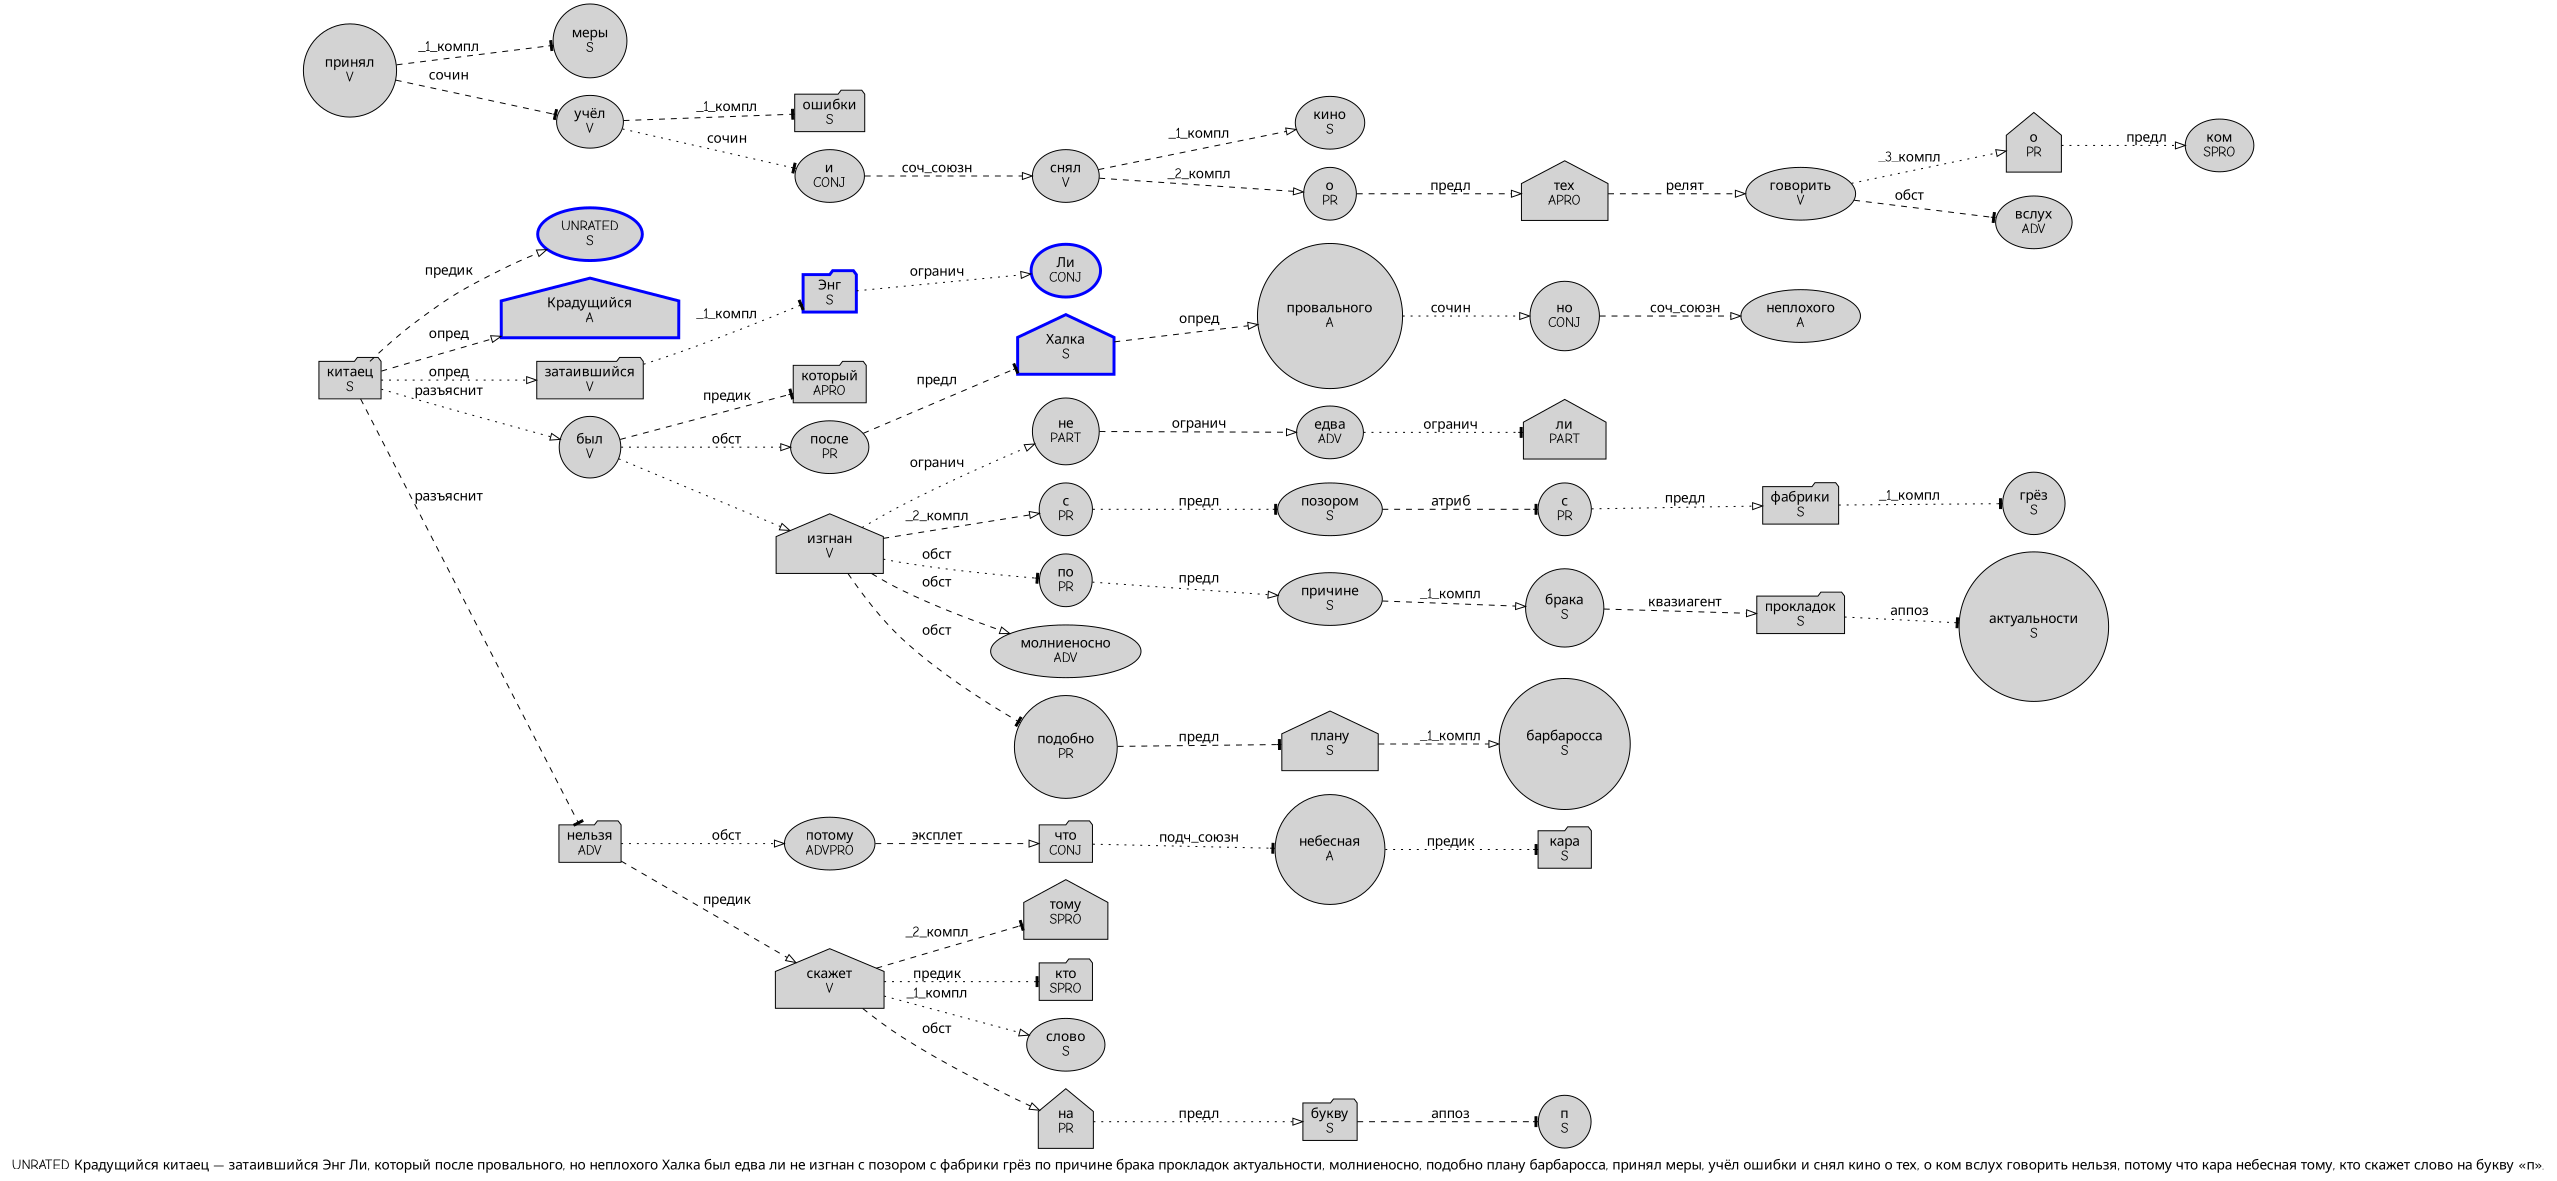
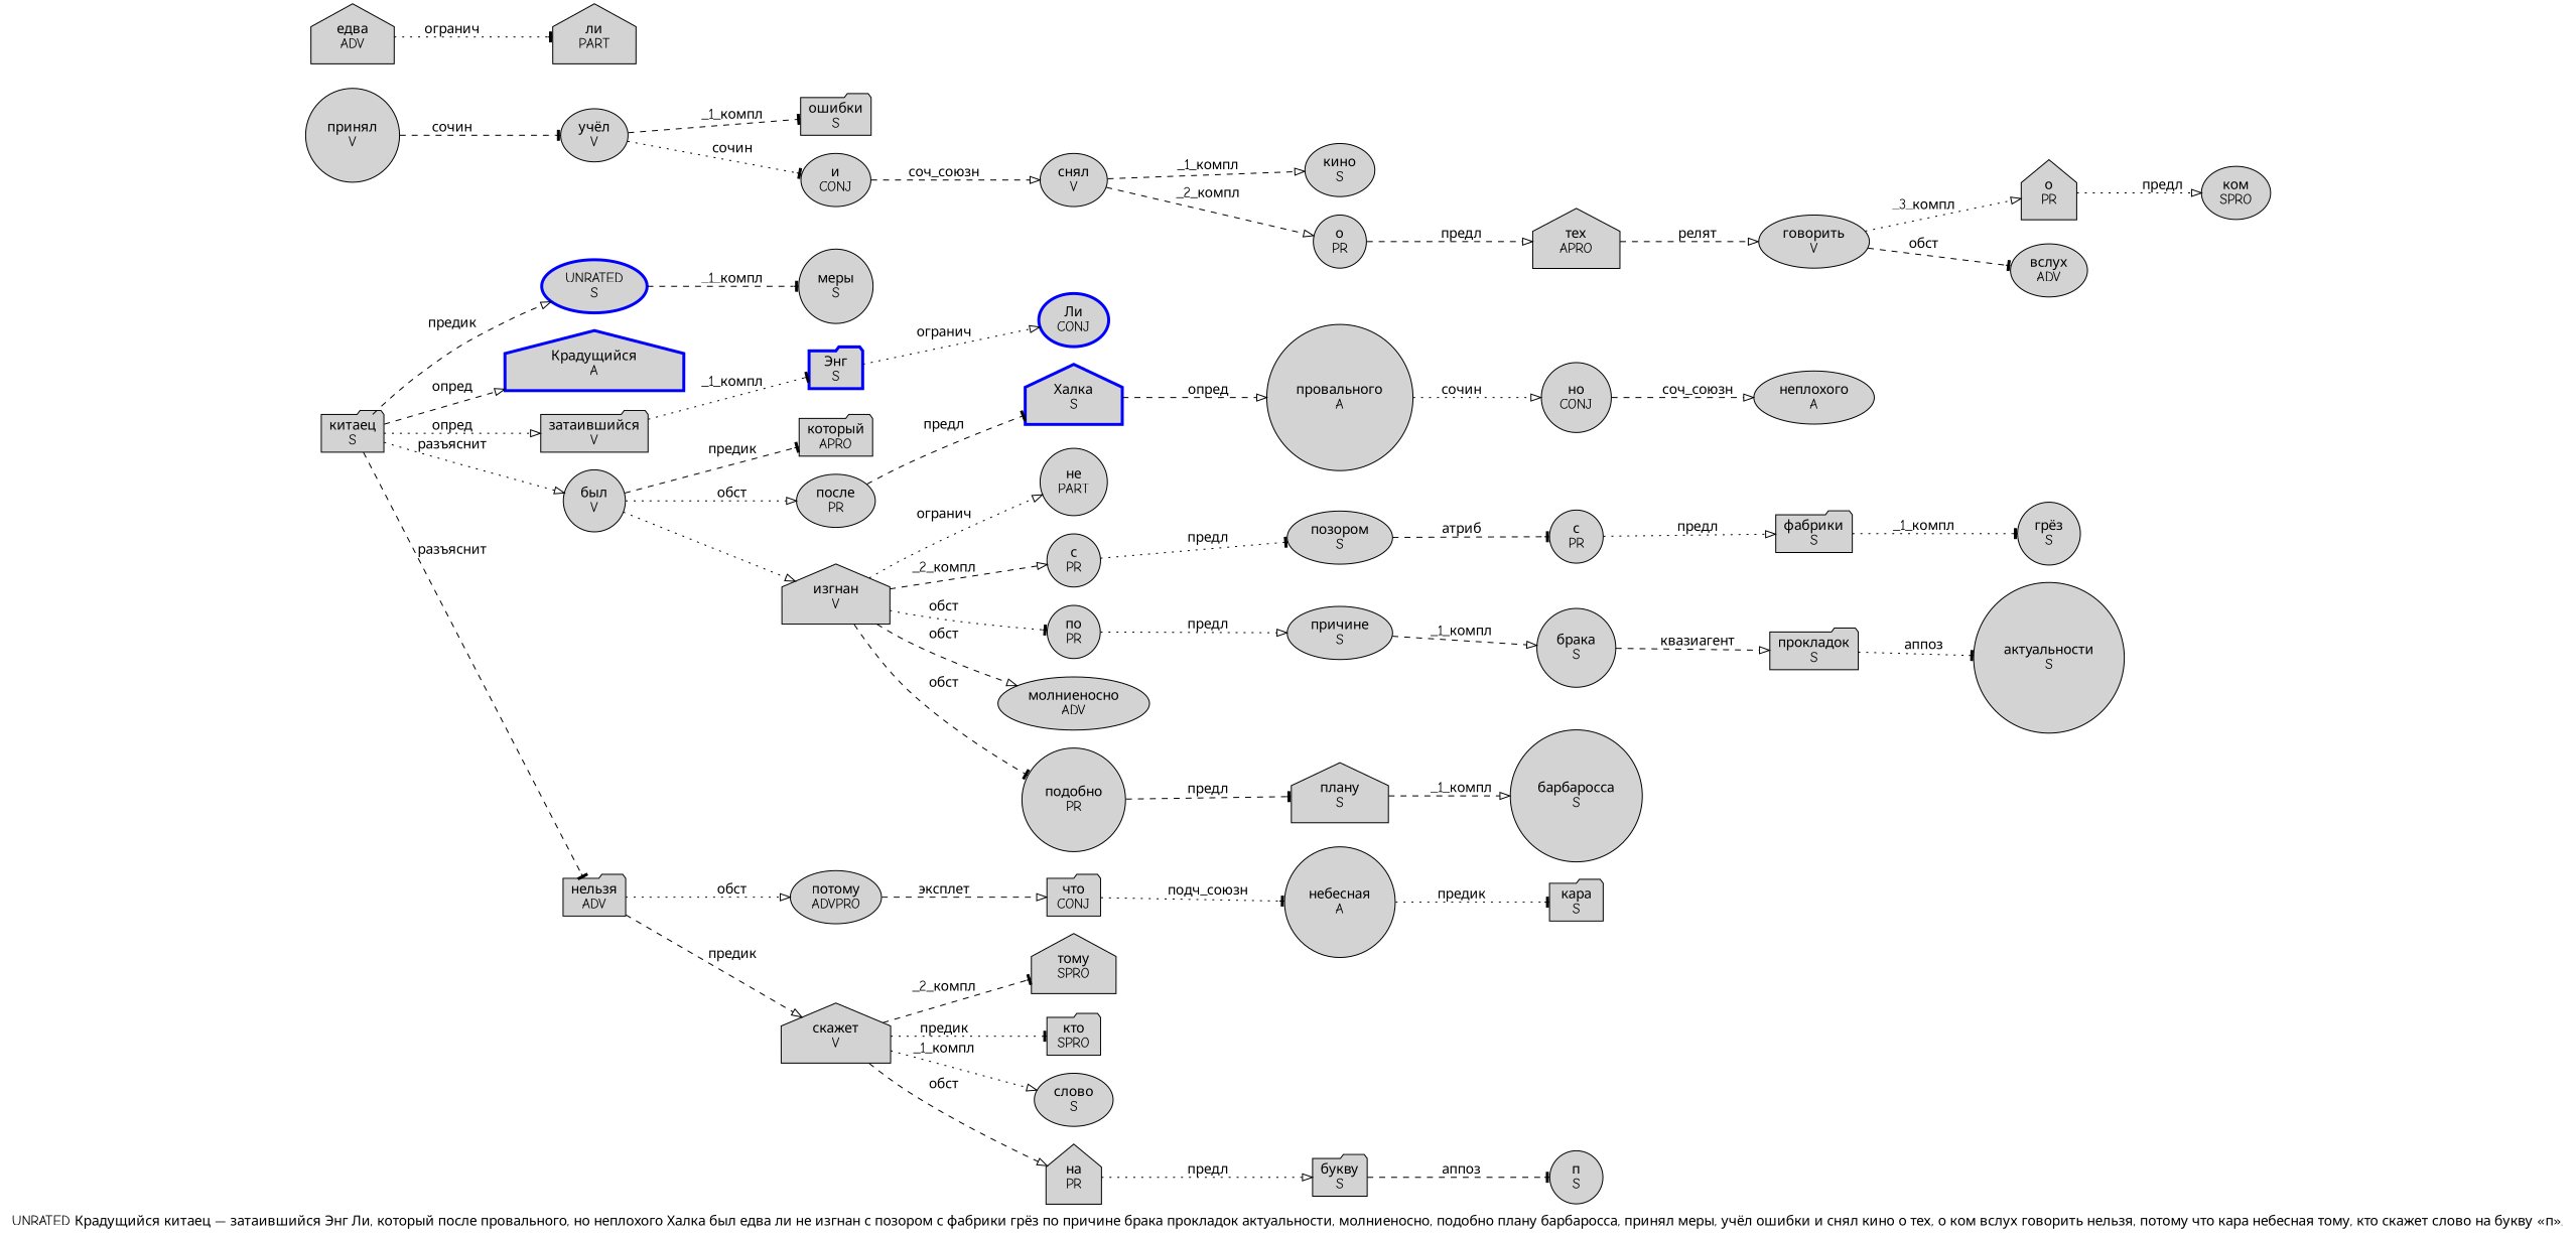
  digraph {
    fontname="Comic Neue"
    label="UNRATED Крадущийся китаец — затаившийся Энг Ли, который после провального, но неплохого Халка был едва ли не изгнан с позором с фабрики грёз по причине брака прокладок актуальности, молниеносно, подобно плану барбаросса, принял меры, учёл ошибки и снял кино о тех, о ком вслух говорить нельзя, потому что кара небесная тому, кто скажет слово на букву «п»."
    rankdir=LR
    node [fillcolor=lightgray fontname="Comic Neue" penwidth=1 shape=ellipse style=filled]
    edge [arrowhead=onormal fontname="Comic Neue" style=dashed]
    n1 [color=blue label="UNRATED\nS" penwidth=3]
    n2 [color=blue label="Крадущийся\nA" penwidth=3 shape=house]
    n3 [label="китаец\nS" shape=folder]
    n4 [label="затаившийся\nV" shape=folder]
    n5 [label="был\nV" shape=circle]
    n6 [label="нельзя\nADV" shape=folder]
    n7 [color=blue label="Энг\nS" penwidth=3 shape=folder]
    n8 [label="который\nAPRO" shape=folder]
    n9 [label="после\nPR"]
    n10 [label="изгнан\nV" shape=house]
    n11 [label="принял\nV" shape=circle]
    n12 [label="меры\nS" shape=circle]
    n13 [label="учёл\nV"]
    n14 [label="потому\nADVPRO"]
    n15 [label="скажет\nV" shape=house]
    n16 [color=blue label="Ли\nCONJ" penwidth=3]
    n17 [color=blue label="Халка\nS" penwidth=3 shape=house]
    n18 [label="провального\nA" shape=circle]
    n19 [label="но\nCONJ" shape=circle]
    n20 [label="неплохого\nA"]
    n21 [label="не\nPART" shape=circle]
    n22 [label="с\nPR"]
    n23 [label="по\nPR" shape=circle]
    n24 [label="молниеносно\nADV"]
    n25 [label="подобно\nPR" shape=circle]
-   n26 [label="едва\nADV"]
+   n26 [label="едва\nADV" shape=house]
    n27 [label="ли\nPART" shape=house]
    n28 [label="позором\nS"]
    n29 [label="причине\nS"]
    n30 [label="плану\nS" shape=house]
    n31 [label="с\nPR"]
    n32 [label="фабрики\nS" shape=folder]
    n33 [label="грёз\nS" shape=circle]
    n34 [label="брака\nS" shape=circle]
    n35 [label="прокладок\nS" shape=folder]
    n36 [label="актуальности\nS" shape=circle]
    n37 [label="барбаросса\nS" shape=circle]
    n38 [label="ошибки\nS" shape=folder]
    n39 [label="и\nCONJ"]
    n40 [label="снял\nV"]
    n41 [label="кино\nS"]
    n42 [label="о\nPR" shape=circle]
    n43 [label="тех\nAPRO" shape=house]
    n44 [label="говорить\nV"]
    n45 [label="о\nPR" shape=house]
    n46 [label="вслух\nADV"]
    n47 [label="ком\nSPRO"]
    n48 [label="что\nCONJ" shape=folder]
    n49 [label="тому\nSPRO" shape=house]
    n50 [label="кто\nSPRO" shape=folder]
    n51 [label="слово\nS"]
    n52 [label="на\nPR" shape=house]
    n53 [label="небесная\nA" shape=circle]
    n54 [label="кара\nS" shape=folder]
    n55 [label="букву\nS" shape=folder]
    n56 [label="п\nS" shape=circle]
    n3 -> n1 [label="предик"]
    n3 -> n2 [label="опред"]
    n3 -> n4 [label="опред" style=dotted]
    n3 -> n5 [label="разъяснит" style=dotted]
    n3 -> n6 [arrowhead=tee label="разъяснит"]
    n4 -> n7 [arrowhead=tee label="_1_компл" style=dotted]
    n5 -> n8 [arrowhead=tee label="предик"]
    n5 -> n9 [label="обст" style=dotted]
    n5 -> n10 [style=dotted]
    n6 -> n14 [label="обст" style=dotted]
    n6 -> n15 [label="предик"]
    n7 -> n16 [label="огранич" style=dotted]
    n9 -> n17 [arrowhead=tee label="предл"]
    n10 -> n21 [label="огранич" style=dotted]
    n10 -> n22 [label="_2_компл"]
    n10 -> n23 [arrowhead=tee label="обст" style=dotted]
    n10 -> n24 [label="обст"]
    n10 -> n25 [arrowhead=tee label="обст"]
-   n11 -> n12 [arrowhead=tee label="_1_компл"]
+   n1 -> n12 [arrowhead=tee label="_1_компл"]
    n11 -> n13 [arrowhead=tee label="сочин"]
    n13 -> n38 [arrowhead=tee label="_1_компл"]
    n13 -> n39 [arrowhead=tee label="сочин" style=dotted]
    n14 -> n48 [label="эксплет"]
    n15 -> n49 [arrowhead=tee label="_2_компл"]
    n15 -> n50 [arrowhead=tee label="предик" style=dotted]
    n15 -> n51 [label="_1_компл" style=dotted]
    n15 -> n52 [label="обст"]
    n17 -> n18 [label="опред"]
    n18 -> n19 [label="сочин" style=dotted]
    n19 -> n20 [label="соч_союзн"]
-   n21 -> n26 [label="огранич"]
    n22 -> n28 [arrowhead=tee label="предл" style=dotted]
    n23 -> n29 [label="предл" style=dotted]
    n25 -> n30 [arrowhead=tee label="предл"]
    n26 -> n27 [arrowhead=tee label="огранич" style=dotted]
    n28 -> n31 [arrowhead=tee label="атриб"]
    n29 -> n34 [label="_1_компл"]
    n30 -> n37 [label="_1_компл"]
    n31 -> n32 [label="предл" style=dotted]
    n32 -> n33 [arrowhead=tee label="_1_компл" style=dotted]
    n34 -> n35 [label="квазиагент"]
    n35 -> n36 [arrowhead=tee label="аппоз" style=dotted]
    n39 -> n40 [label="соч_союзн"]
    n40 -> n41 [label="_1_компл"]
    n40 -> n42 [label="_2_компл"]
    n42 -> n43 [label="предл"]
    n43 -> n44 [label="релят"]
    n44 -> n45 [label="_3_компл" style=dotted]
    n44 -> n46 [arrowhead=tee label="обст"]
    n45 -> n47 [label="предл" style=dotted]
    n48 -> n53 [arrowhead=tee label="подч_союзн" style=dotted]
    n52 -> n55 [label="предл" style=dotted]
    n53 -> n54 [arrowhead=tee label="предик" style=dotted]
    n55 -> n56 [arrowhead=tee label="аппоз"]
  }
